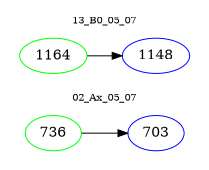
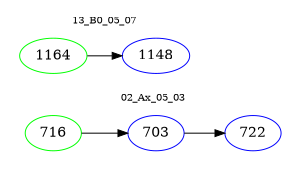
  digraph {
    rankdir=LR
    node [color=blue]
    edge [color=black]
-   n1 [color=green label=736]
+   n1 [color=green label=716]
    n2 [label=703]
+   n3 [label=722]
    n4 [color=green label=1164]
    n5 [label=1148]
    subgraph cluster_1 {
      color=white
      fontsize=10
-     label="02_Ax_05_07"
+     label="02_Ax_05_03"
      n1
      n2
+     n3
    }
    subgraph cluster_2 {
      color=white
      fontsize=10
      label="13_B0_05_07"
      n4
      n5
    }
    n1 -> n2
+   n2 -> n3
    n4 -> n5
  }
